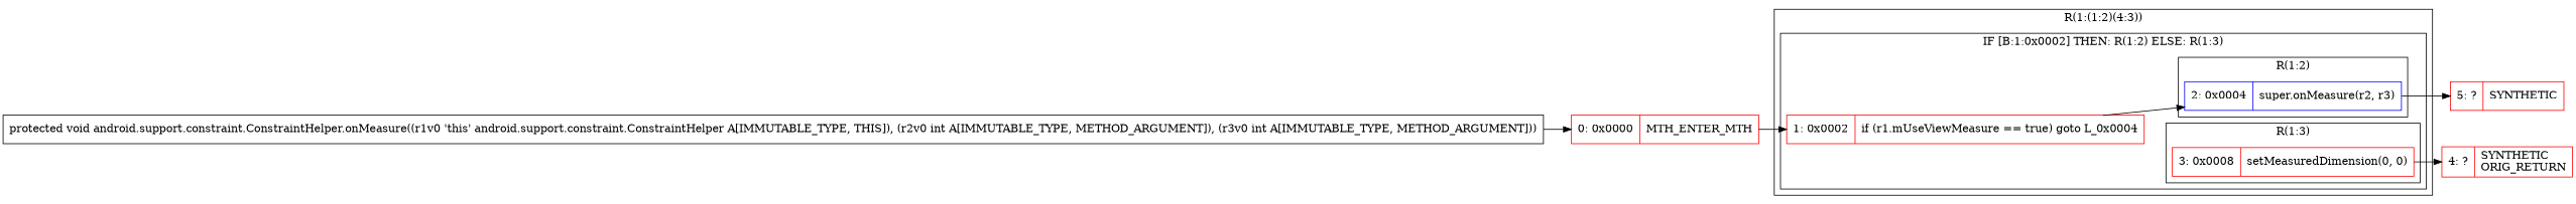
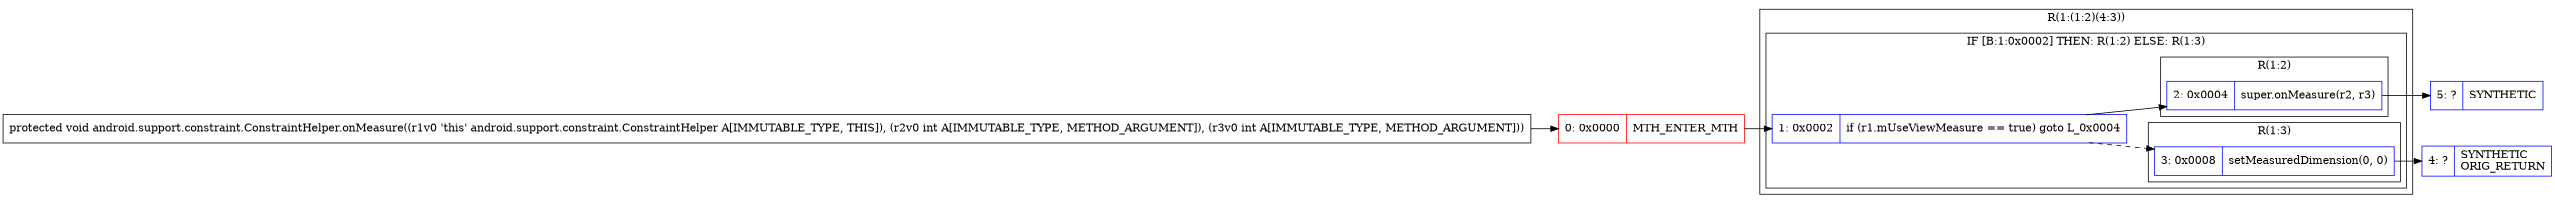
  digraph {
    rankdir=LR
    node [color=blue shape=record]
    n1 [label="{2\:\ 0x0004|super.onMeasure(r2, r3)\l}"]
-   n2 [color=red label="{3\:\ 0x0008|setMeasuredDimension(0, 0)\l}"]
-   n3 [color=red label="{1\:\ 0x0002|if (r1.mUseViewMeasure == true) goto L_0x0004\l}"]
-   n4 [color=red label="{5\:\ ?|SYNTHETIC\l}"]
-   n5 [color=red label="{4\:\ ?|SYNTHETIC\lORIG_RETURN\l}"]
+   n2 [label="{3\:\ 0x0008|setMeasuredDimension(0, 0)\l}"]
+   n3 [label="{1\:\ 0x0002|if (r1.mUseViewMeasure == true) goto L_0x0004\l}"]
+   n4 [label="{5\:\ ?|SYNTHETIC\l}"]
+   n5 [label="{4\:\ ?|SYNTHETIC\lORIG_RETURN\l}"]
    n6 [color=red label="{0\:\ 0x0000|MTH_ENTER_MTH\l}"]
    n7 [label="{protected void android.support.constraint.ConstraintHelper.onMeasure((r1v0 'this' android.support.constraint.ConstraintHelper A[IMMUTABLE_TYPE, THIS]), (r2v0 int A[IMMUTABLE_TYPE, METHOD_ARGUMENT]), (r3v0 int A[IMMUTABLE_TYPE, METHOD_ARGUMENT])) }" color=""]
    subgraph cluster_1 {
      label="R(1:(1:2)(4:3))"
      subgraph cluster_2 {
        label="IF [B:1:0x0002] THEN: R(1:2) ELSE: R(1:3)"
        n3
        subgraph cluster_3 {
          label="R(1:2)"
          n1
        }
        subgraph cluster_4 {
          label="R(1:3)"
          n2
        }
      }
    }
    n1 -> n4
    n2 -> n5
    n3 -> n1
+   n3 -> n2 [style=dashed]
    n6 -> n3
    n7 -> n6
  }
